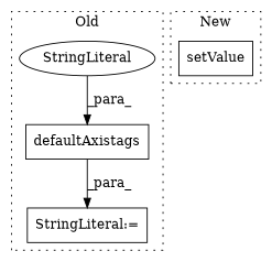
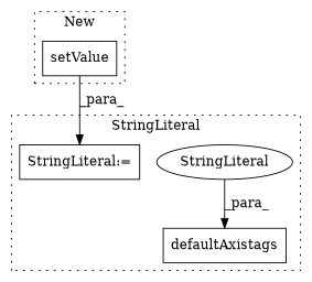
  digraph {
    node [a=32 shape=box]
    n1 [l="16,1" label=defaultAxistags s="4850,4870"]
    n2 [a=45 l=4 label=StringLiteral s=4866 shape=ellipse]
    n3 [a=7 l=1 label="StringLiteral:=" s=4843]
    n4 [l="9,1" label=setValue s="5501,5531"]
    subgraph cluster_1 {
-     label=Old
+     label=StringLiteral
      style=dotted
      n1
      n2
      n3
    }
    subgraph cluster_2 {
      label=New
      style=dotted
      n4
    }
-   n1 -> n3 [label=_para_]
+   n4 -> n3 [label=_para_]
    n2 -> n1 [label=_para_]
  }
